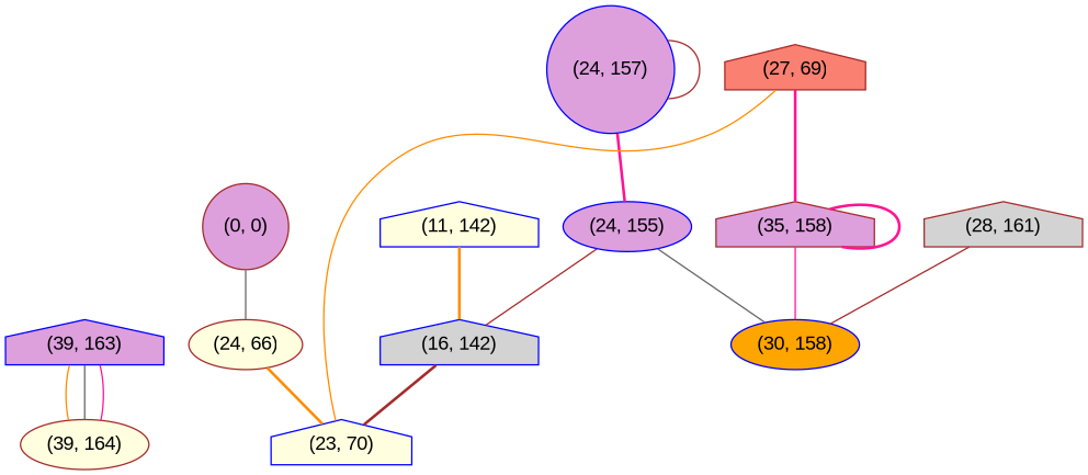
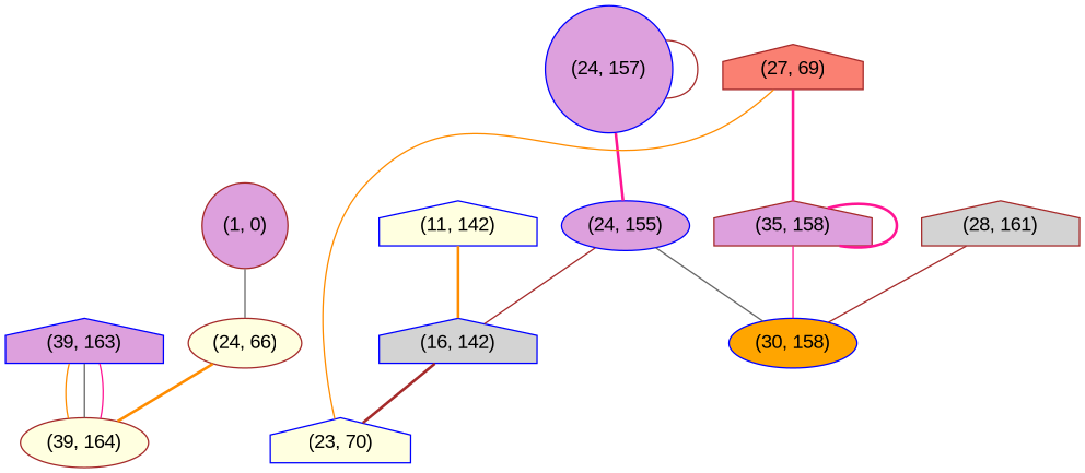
  graph {
    fontname="Liberation Sans"
    node [color=blue fillcolor=plum fontname="Liberation Sans" shape=house style=filled]
    edge [color=deeppink fontname="Liberation Sans" style=solid weight=1]
    "(39, 163)"
    "(39, 164)" [color=brown fillcolor=lightyellow shape=ellipse]
    "(35, 158)" [color=brown]
    "(30, 158)" [fillcolor=orange shape=ellipse]
-   "(0, 0)" [color=brown shape=circle]
+   "(0, 0)" [color=brown shape=circle label="(1, 0)"]
    "(24, 66)" [color=brown fillcolor=lightyellow shape=ellipse]
    "(23, 70)" [fillcolor=lightyellow]
    "(24, 157)" [shape=circle]
    "(24, 155)" [shape=ellipse]
    "(16, 142)" [fillcolor=lightgrey]
    "(27, 69)" [color=brown fillcolor=salmon]
    "(28, 161)" [color=brown fillcolor=lightgrey]
    "(11, 142)" [fillcolor=lightyellow]
    "(39, 163)" -- "(39, 164)" [color=darkorange]
    "(39, 163)" -- "(39, 164)" [color=gray40]
    "(39, 163)" -- "(39, 164)"
    "(35, 158)" -- "(35, 158)" [style=bold weight=2]
    "(35, 158)" -- "(30, 158)"
    "(0, 0)" -- "(24, 66)" [color=gray40 weight=4]
-   "(24, 66)" -- "(23, 70)" [color=darkorange style=bold]
+   "(24, 66)" -- "(39, 164)" [color=darkorange style=bold]
    "(24, 157)" -- "(24, 157)" [color=brown weight=2]
    "(24, 157)" -- "(24, 155)" [style=bold]
    "(24, 155)" -- "(30, 158)" [color=gray40]
    "(24, 155)" -- "(16, 142)" [color=brown]
    "(16, 142)" -- "(23, 70)" [color=brown style=bold]
    "(27, 69)" -- "(35, 158)" [style=bold]
    "(27, 69)" -- "(23, 70)" [color=darkorange]
    "(28, 161)" -- "(30, 158)" [color=brown]
    "(11, 142)" -- "(16, 142)" [color=darkorange style=bold]
  }
